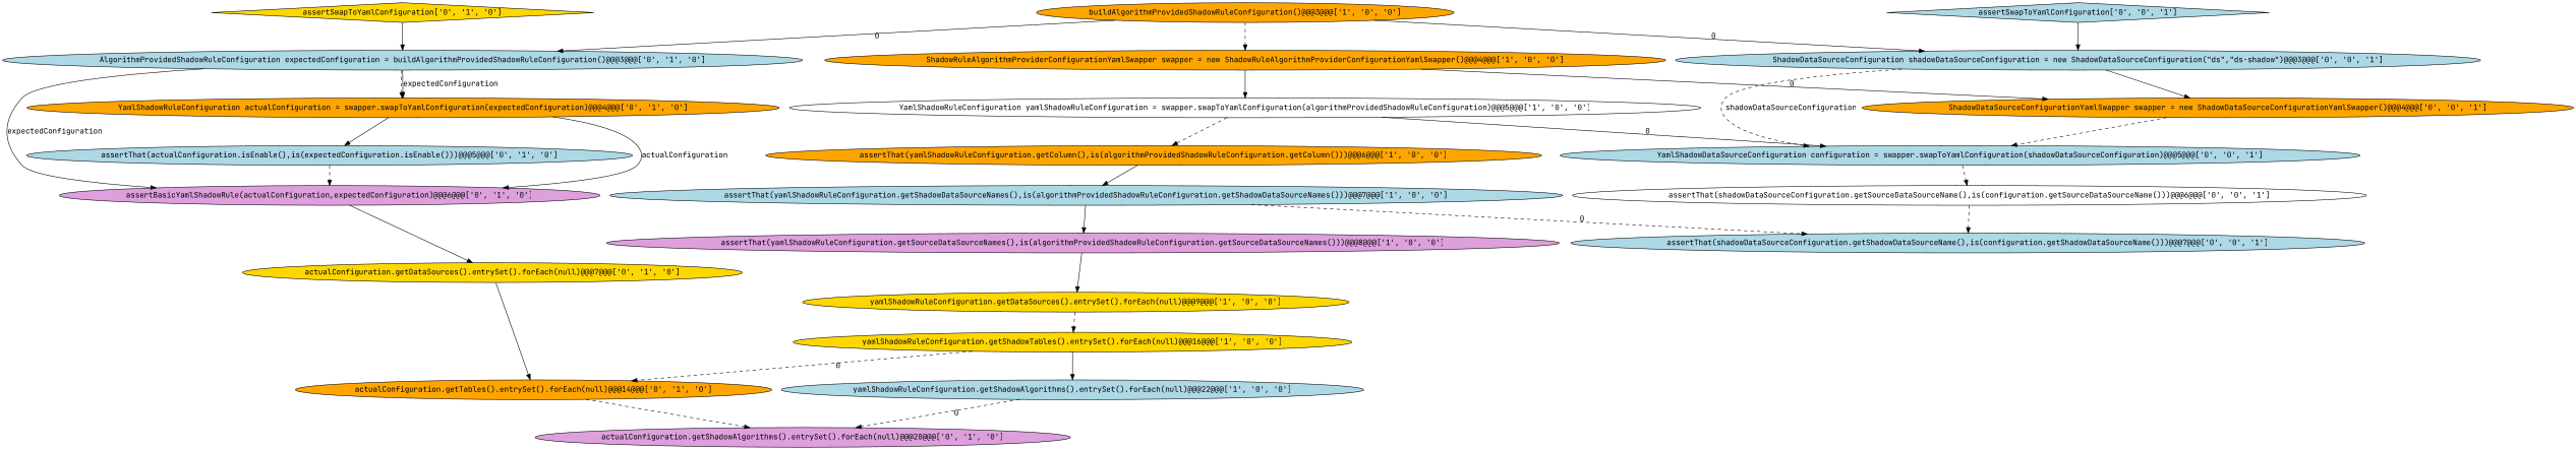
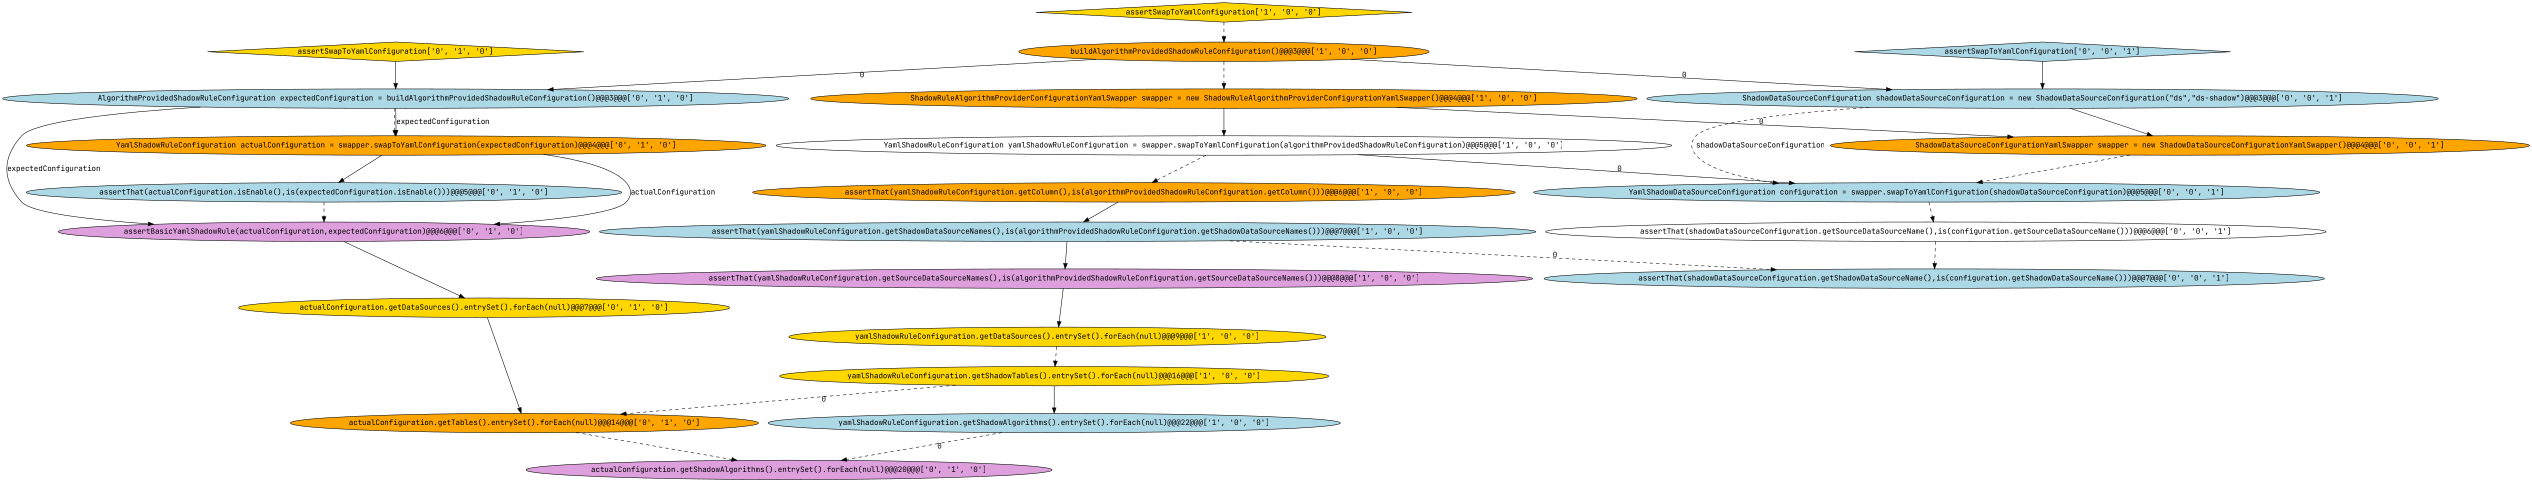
  digraph {
    fontname="JetBrains Mono"
    node [fillcolor=lightblue shape=ellipse style=filled fontname="JetBrains Mono"]
    edge [style=solid fontname="JetBrains Mono"]
    n1 [label="assertSwapToYamlConfiguration['0', '0', '1']" shape=diamond]
    n2 [label="ShadowDataSourceConfiguration shadowDataSourceConfiguration = new ShadowDataSourceConfiguration(\"ds\",\"ds-shadow\")@@@3@@@['0', '0', '1']"]
    n3 [fillcolor=gold label="assertSwapToYamlConfiguration['0', '1', '0']" shape=diamond]
    n4 [label="AlgorithmProvidedShadowRuleConfiguration expectedConfiguration = buildAlgorithmProvidedShadowRuleConfiguration()@@@3@@@['0', '1', '0']"]
    n5 [fillcolor=gold label="yamlShadowRuleConfiguration.getDataSources().entrySet().forEach(null)@@@9@@@['1', '0', '0']"]
    n6 [fillcolor=gold label="yamlShadowRuleConfiguration.getShadowTables().entrySet().forEach(null)@@@16@@@['1', '0', '0']"]
    n7 [label="YamlShadowDataSourceConfiguration configuration = swapper.swapToYamlConfiguration(shadowDataSourceConfiguration)@@@5@@@['0', '0', '1']"]
    n8 [fillcolor=orange label="ShadowDataSourceConfigurationYamlSwapper swapper = new ShadowDataSourceConfigurationYamlSwapper()@@@4@@@['0', '0', '1']"]
    n9 [fillcolor=white label="assertThat(shadowDataSourceConfiguration.getSourceDataSourceName(),is(configuration.getSourceDataSourceName()))@@@6@@@['0', '0', '1']"]
    n10 [fillcolor=orange label="ShadowRuleAlgorithmProviderConfigurationYamlSwapper swapper = new ShadowRuleAlgorithmProviderConfigurationYamlSwapper()@@@4@@@['1', '0', '0']"]
    n11 [fillcolor=white label="YamlShadowRuleConfiguration yamlShadowRuleConfiguration = swapper.swapToYamlConfiguration(algorithmProvidedShadowRuleConfiguration)@@@5@@@['1', '0', '0']"]
    n12 [fillcolor=orange label="actualConfiguration.getTables().entrySet().forEach(null)@@@14@@@['0', '1', '0']"]
    n13 [fillcolor=plum label="actualConfiguration.getShadowAlgorithms().entrySet().forEach(null)@@@20@@@['0', '1', '0']"]
+   n14 [fillcolor=gold label="assertSwapToYamlConfiguration['1', '0', '0']" shape=diamond]
    n15 [fillcolor=orange label="buildAlgorithmProvidedShadowRuleConfiguration()@@@3@@@['1', '0', '0']"]
    n16 [fillcolor=gold label="actualConfiguration.getDataSources().entrySet().forEach(null)@@@7@@@['0', '1', '0']"]
    n17 [label="yamlShadowRuleConfiguration.getShadowAlgorithms().entrySet().forEach(null)@@@22@@@['1', '0', '0']"]
    n18 [fillcolor=orange label="YamlShadowRuleConfiguration actualConfiguration = swapper.swapToYamlConfiguration(expectedConfiguration)@@@4@@@['0', '1', '0']"]
    n19 [fillcolor=plum label="assertBasicYamlShadowRule(actualConfiguration,expectedConfiguration)@@@6@@@['0', '1', '0']"]
    n20 [label="assertThat(yamlShadowRuleConfiguration.getShadowDataSourceNames(),is(algorithmProvidedShadowRuleConfiguration.getShadowDataSourceNames()))@@@7@@@['1', '0', '0']"]
    n21 [fillcolor=plum label="assertThat(yamlShadowRuleConfiguration.getSourceDataSourceNames(),is(algorithmProvidedShadowRuleConfiguration.getSourceDataSourceNames()))@@@8@@@['1', '0', '0']"]
    n22 [label="assertThat(shadowDataSourceConfiguration.getShadowDataSourceName(),is(configuration.getShadowDataSourceName()))@@@7@@@['0', '0', '1']"]
    n23 [label="assertThat(actualConfiguration.isEnable(),is(expectedConfiguration.isEnable()))@@@5@@@['0', '1', '0']"]
    n24 [fillcolor=orange label="assertThat(yamlShadowRuleConfiguration.getColumn(),is(algorithmProvidedShadowRuleConfiguration.getColumn()))@@@6@@@['1', '0', '0']"]
    n1 -> n2
    n2 -> n7 [label=shadowDataSourceConfiguration style=dashed]
    n2 -> n8
    n3 -> n4
    n4 -> n18 [label=expectedConfiguration]
    n4 -> n18 [style=dashed]
    n4 -> n19 [label=expectedConfiguration]
    n5 -> n6 [style=dashed]
    n6 -> n12 [label=0 style=dashed]
    n6 -> n17
    n7 -> n9 [style=dashed]
    n8 -> n7 [style=dashed]
    n9 -> n22 [style=dashed]
    n10 -> n8 [label=0]
    n10 -> n11
    n11 -> n7 [label=0]
    n11 -> n24 [style=dashed]
    n12 -> n13 [style=dashed]
+   n14 -> n15 [style=dashed]
    n15 -> n2 [label=0]
    n15 -> n4 [label=0]
    n15 -> n10 [style=dashed]
    n16 -> n12
    n17 -> n13 [label=0 style=dashed]
    n18 -> n19 [label=actualConfiguration]
    n18 -> n23
    n19 -> n16
    n20 -> n21
    n20 -> n22 [label=0 style=dashed]
    n21 -> n5
    n23 -> n19 [style=dashed]
    n24 -> n20
  }
